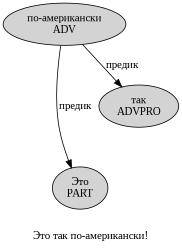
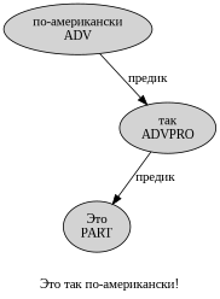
  digraph {
    fontname="Liberation Serif"
    label="Это так по-американски!"
    node [fillcolor=lightgray fontname="Liberation Serif" penwidth=1 shape=ellipse style=filled]
    edge [fontname="Liberation Serif"]
    n1 [label="Это\nPART"]
    n2 [label="так\nADVPRO"]
    n3 [label="по-американски\nADV"]
-   n3 -> n1 [label="предик"]
+   n2 -> n1 [label="предик"]
    n3 -> n2 [label="предик"]
  }
